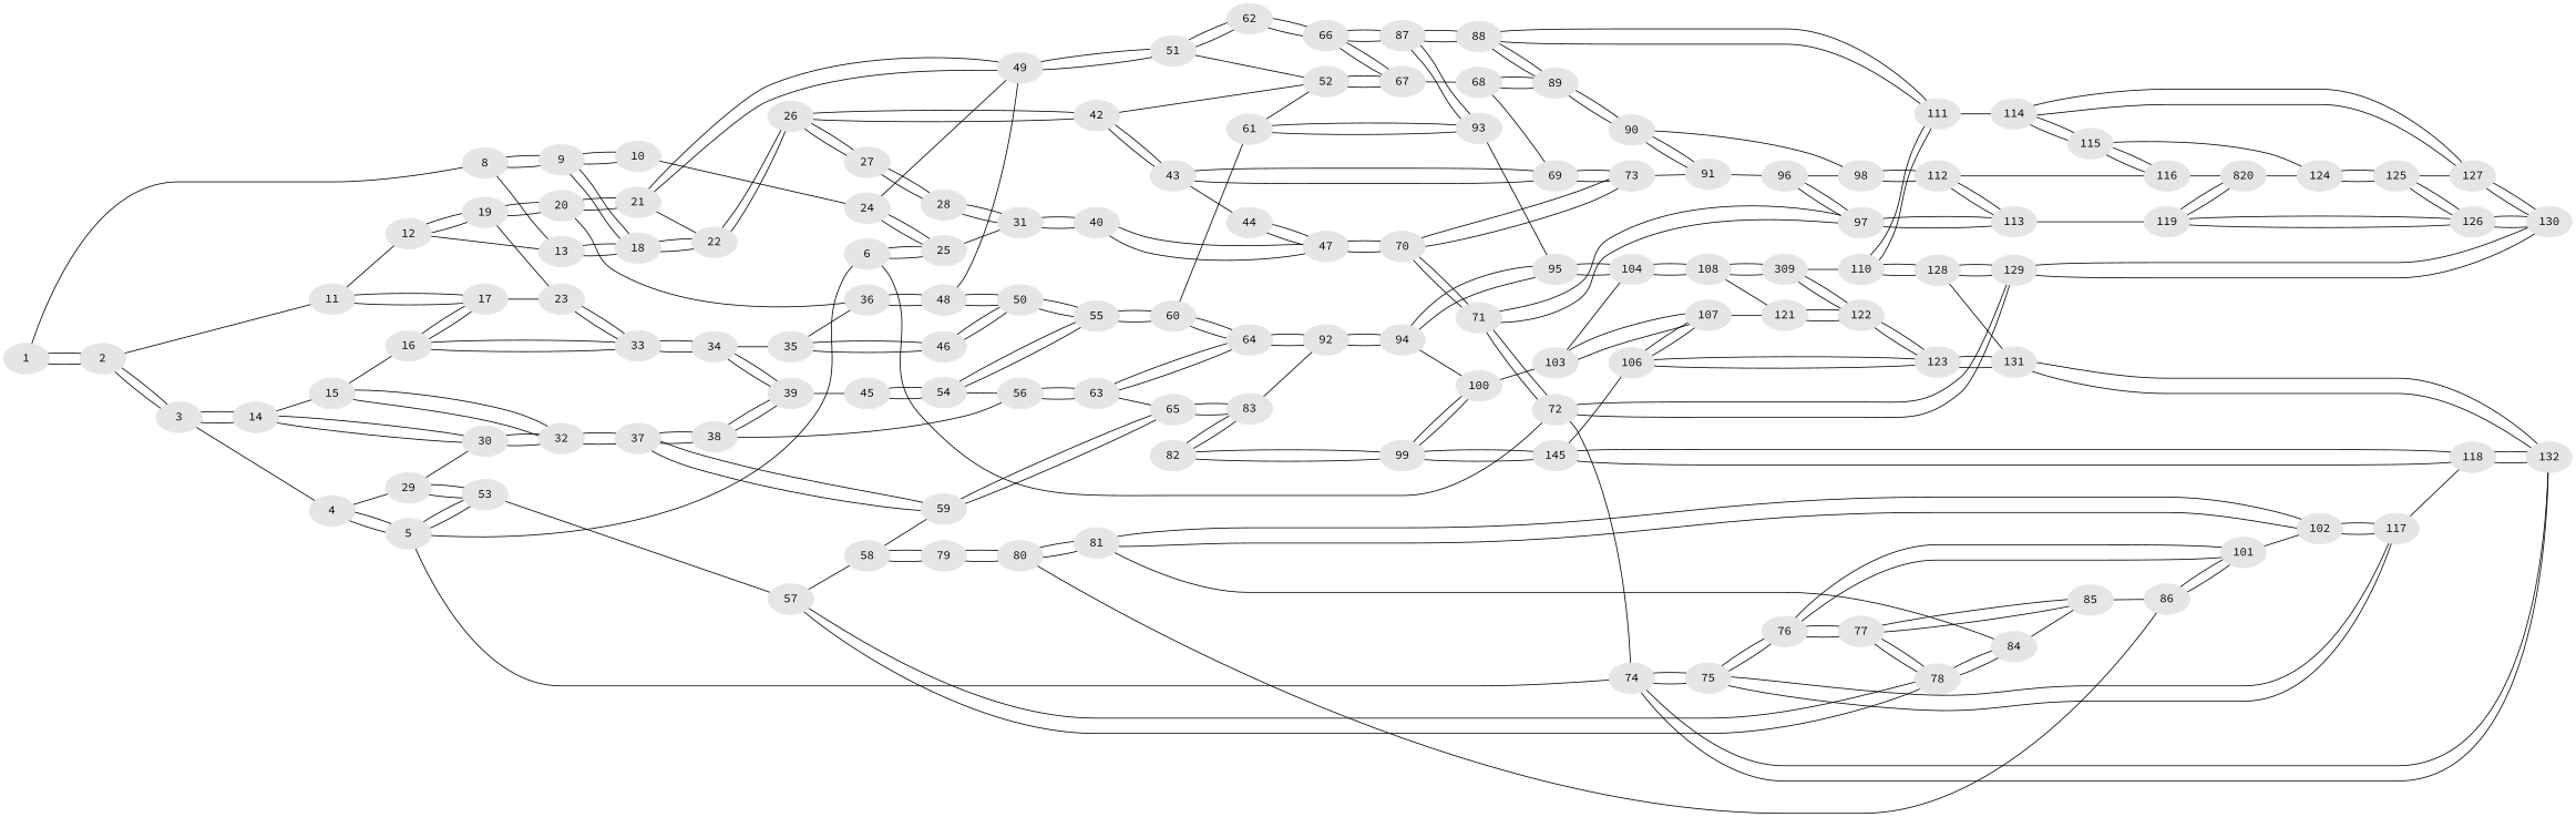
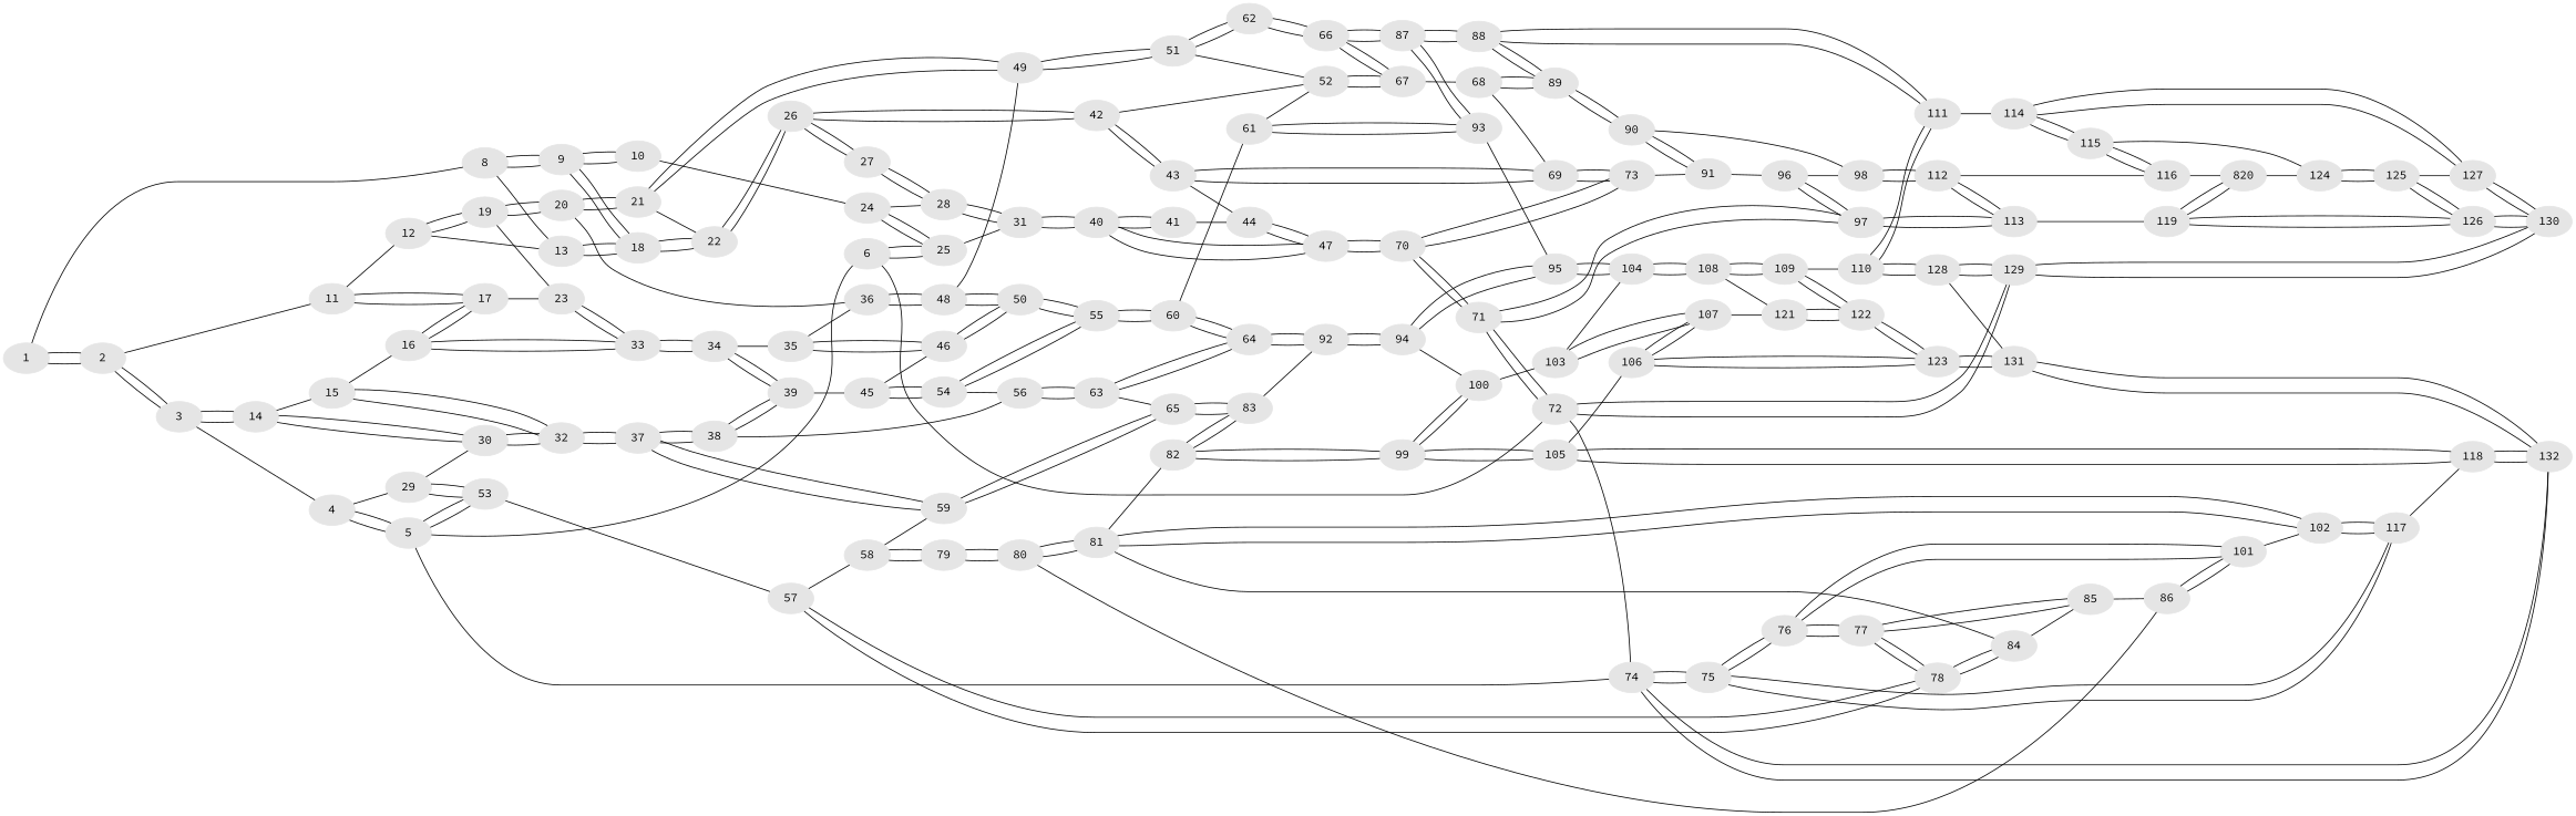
  graph {
    fontname="Source Code Pro"
    rankdir=LR
    node [color=gray90 fontname="Source Code Pro" style=filled]
    edge [fontname="Source Code Pro"]
    1
    2
    8
    3
    11
    9
    13
    4
    14
    12
    17
    5
    29
    15
    30
    6
    53
    74
    25
    72
    57
    75
    132
    31
    129
    10
    24
    18
    22
    28
    19
    23
    20
    16
    32
    33
    37
    34
    26
    21
    36
    49
    48
    51
    27
    42
    40
    43
    52
+   41
    47
    38
    59
    35
    39
    46
    45
    50
    56
    65
    63
    54
    44
    70
    69
    67
    73
    55
    71
    62
    60
    66
    68
    58
    78
    61
    64
    79
    84
    80
    83
    93
    92
    95
    87
    94
    88
    89
    90
    91
    97
    113
    130
    96
    76
    117
    77
    101
    118
    85
    102
    86
    81
    82
    99
    100
-   105 [label=145]
+   105
    111
    114
    98
    112
    104
    103
    108
    119
    116
    106
    107
    121
-   109 [label=309]
+   109
    123
    131
    122
    110
    128
    115
    127
    n128 [label=820]
    126
    124
    125
    1 -- 2
    1 -- 2
    1 -- 8
    2 -- 3
    2 -- 3
    2 -- 11
    8 -- 9
    8 -- 9
    8 -- 13
    3 -- 4
    3 -- 14
    3 -- 14
    11 -- 12
    11 -- 17
    11 -- 17
    9 -- 10
    9 -- 10
    9 -- 18
    9 -- 18
    13 -- 18
    13 -- 18
    4 -- 5
    4 -- 5
    4 -- 29
    14 -- 15
    14 -- 30
    14 -- 30
    12 -- 13
    12 -- 19
    12 -- 19
    17 -- 23
    5 -- 6
    5 -- 53
    5 -- 53
    5 -- 74
    29 -- 30
    29 -- 53
    29 -- 53
    15 -- 16
    15 -- 32
    15 -- 32
    30 -- 32
    30 -- 32
    6 -- 25
    6 -- 25
    6 -- 72
    53 -- 57
    74 -- 75
    74 -- 75
    74 -- 132
    74 -- 132
    25 -- 31
    72 -- 74
    72 -- 129
    72 -- 129
    57 -- 58
    57 -- 78
    57 -- 78
    75 -- 76
    75 -- 76
    75 -- 117
    75 -- 117
    31 -- 40
    31 -- 40
    129 -- 130
    129 -- 130
    10 -- 24
    24 -- 25
    24 -- 25
-   24 -- 49
+   24 -- 28
    18 -- 22
    18 -- 22
    22 -- 26
    22 -- 26
    28 -- 31
    28 -- 31
    19 -- 23
    19 -- 20
    19 -- 20
    23 -- 33
    23 -- 33
    20 -- 21
    20 -- 21
    20 -- 36
    16 -- 17
    16 -- 17
    16 -- 33
    16 -- 33
    32 -- 37
    32 -- 37
    33 -- 34
    33 -- 34
    37 -- 38
    37 -- 38
    37 -- 59
    37 -- 59
    34 -- 35
    34 -- 39
    34 -- 39
    26 -- 27
    26 -- 27
    26 -- 42
    26 -- 42
    21 -- 22
    21 -- 49
    21 -- 49
    36 -- 48
    36 -- 48
    49 -- 51
    49 -- 51
    48 -- 49
    48 -- 50
    48 -- 50
    51 -- 52
    51 -- 62
    51 -- 62
    27 -- 28
    27 -- 28
    42 -- 43
    42 -- 43
    42 -- 52
+   40 -- 41
+   40 -- 41
    40 -- 47
    40 -- 47
    43 -- 44
    43 -- 69
    43 -- 69
    52 -- 67
    52 -- 67
+   41 -- 44
    47 -- 70
    47 -- 70
    38 -- 39
    38 -- 39
    38 -- 56
    59 -- 65
    59 -- 65
    35 -- 36
    35 -- 46
    35 -- 46
    39 -- 45
    46 -- 50
    46 -- 50
+   45 -- 46
    45 -- 54
    45 -- 54
    50 -- 55
    50 -- 55
    56 -- 63
    56 -- 63
    65 -- 83
    65 -- 83
    63 -- 65
    63 -- 64
    63 -- 64
    54 -- 56
    54 -- 55
    54 -- 55
    44 -- 47
    44 -- 47
    70 -- 73
    70 -- 73
    70 -- 71
    70 -- 71
    69 -- 73
    69 -- 73
    67 -- 68
    73 -- 91
    55 -- 60
    55 -- 60
    71 -- 72
    71 -- 72
    71 -- 97
    71 -- 97
    62 -- 66
    62 -- 66
    60 -- 61
    60 -- 64
    60 -- 64
    66 -- 67
    66 -- 67
    66 -- 87
    66 -- 87
    68 -- 69
    68 -- 89
    68 -- 89
    58 -- 59
    58 -- 79
    58 -- 79
    78 -- 84
    78 -- 84
    61 -- 52
    61 -- 93
    61 -- 93
    64 -- 92
    64 -- 92
    79 -- 80
    79 -- 80
    84 -- 85
    80 -- 86
    80 -- 81
    80 -- 81
    83 -- 92
    93 -- 95
    92 -- 94
    92 -- 94
    95 -- 104
    95 -- 104
    87 -- 93
    87 -- 93
    87 -- 88
    87 -- 88
    94 -- 95
    94 -- 95
    94 -- 100
    88 -- 89
    88 -- 89
    88 -- 111
    88 -- 111
    89 -- 90
    89 -- 90
    90 -- 91
    90 -- 91
    90 -- 98
    91 -- 96
    97 -- 113
    97 -- 113
    113 -- 119
    96 -- 97
    96 -- 97
    96 -- 98
    76 -- 77
    76 -- 77
    76 -- 101
    76 -- 101
    117 -- 118
    77 -- 78
    77 -- 78
    77 -- 85
    77 -- 85
    101 -- 102
    118 -- 132
    118 -- 132
    85 -- 86
    102 -- 117
    102 -- 117
    86 -- 101
    86 -- 101
    81 -- 84
    81 -- 102
    81 -- 102
+   81 -- 82
    82 -- 83
    82 -- 83
    82 -- 99
    82 -- 99
    99 -- 100
    99 -- 100
    99 -- 105
    99 -- 105
    100 -- 103
    105 -- 118
    105 -- 118
    105 -- 106
    111 -- 114
    114 -- 115
    114 -- 115
    114 -- 127
    114 -- 127
    98 -- 112
    98 -- 112
    112 -- 113
    112 -- 113
    112 -- 116
    104 -- 108
    104 -- 108
    103 -- 104
    103 -- 107
    103 -- 107
    108 -- 121
    108 -- 109
    108 -- 109
    119 -- n128
    119 -- n128
    119 -- 126
    119 -- 126
    116 -- n128
    106 -- 107
    106 -- 107
    106 -- 123
    106 -- 123
    107 -- 121
    121 -- 122
    121 -- 122
    109 -- 122
    109 -- 122
    109 -- 110
    123 -- 131
    123 -- 131
    131 -- 132
    131 -- 132
    122 -- 123
    122 -- 123
    110 -- 111
    110 -- 111
    110 -- 128
    110 -- 128
    128 -- 129
    128 -- 129
    128 -- 131
    115 -- 116
    115 -- 116
    115 -- 124
    127 -- 130
    127 -- 130
    n128 -- 124
    126 -- 130
    126 -- 130
    124 -- 125
    124 -- 125
    125 -- 127
    125 -- 126
    125 -- 126
  }
